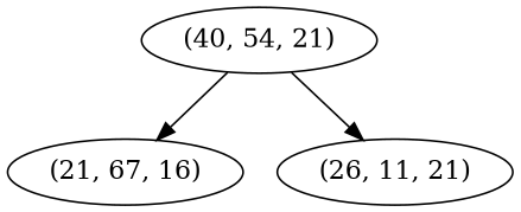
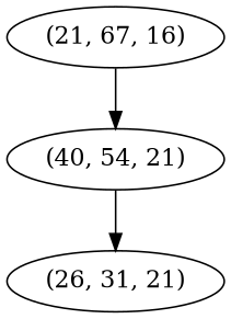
  digraph {
    "(21, 67, 16)"
    "(40, 54, 21)"
-   "(26, 31, 21)" [label="(26, 11, 21)"]
-   "(40, 54, 21)" -> "(21, 67, 16)"
+   "(26, 31, 21)"
+   "(21, 67, 16)" -> "(40, 54, 21)"
    "(40, 54, 21)" -> "(26, 31, 21)"
  }
